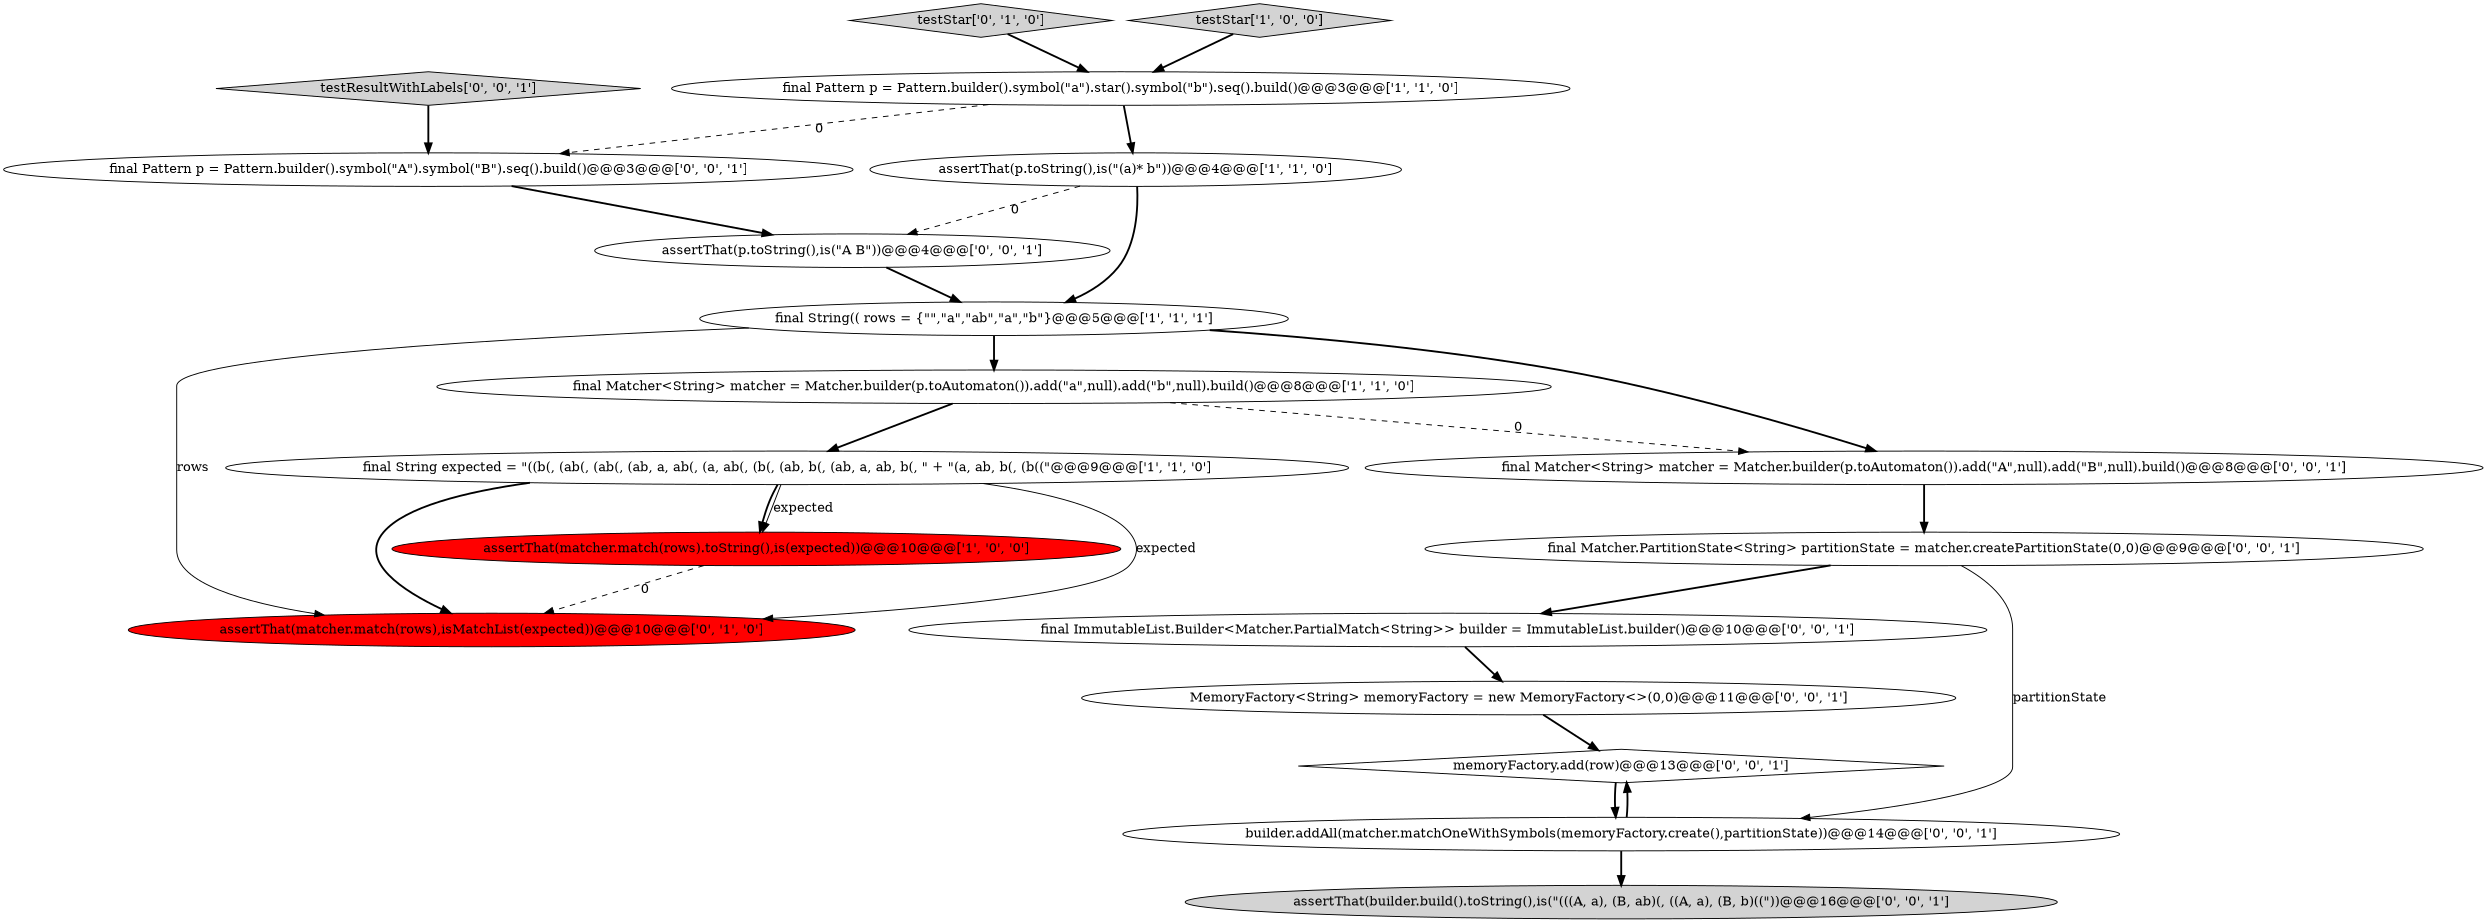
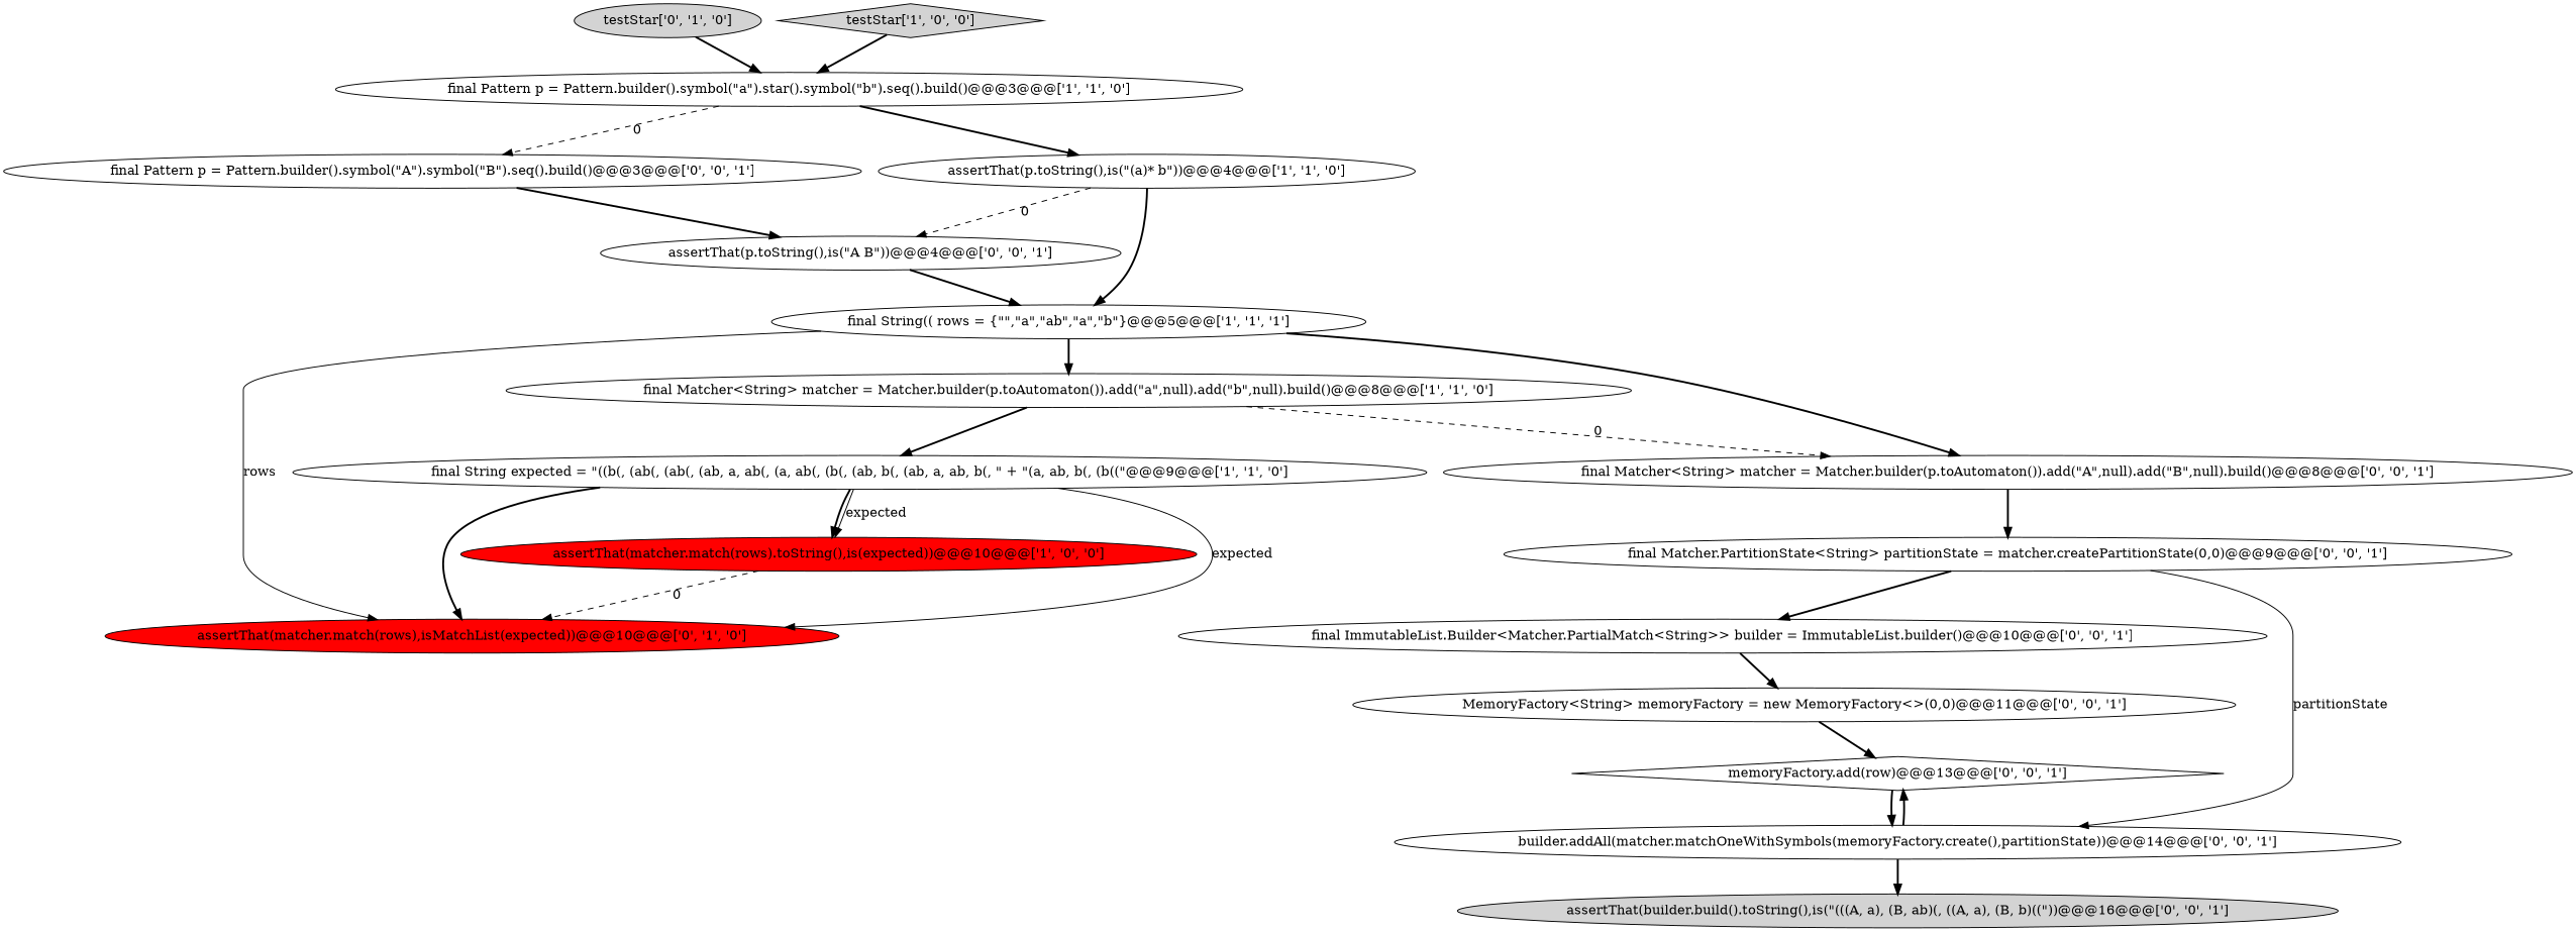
  digraph {
    node [fillcolor=white shape=ellipse style=filled]
    edge [style=bold]
    n1 [label="final Matcher<String> matcher = Matcher.builder(p.toAutomaton()).add(\"a\",null).add(\"b\",null).build()@@@8@@@['1', '1', '0']"]
    n2 [label="final String expected = \"((b(, (ab(, (ab(, (ab, a, ab(, (a, ab(, (b(, (ab, b(, (ab, a, ab, b(, \" + \"(a, ab, b(, (b((\"@@@9@@@['1', '1', '0']"]
    n3 [label="final Matcher<String> matcher = Matcher.builder(p.toAutomaton()).add(\"A\",null).add(\"B\",null).build()@@@8@@@['0', '0', '1']"]
    n4 [fillcolor=red label="assertThat(matcher.match(rows).toString(),is(expected))@@@10@@@['1', '0', '0']"]
    n5 [fillcolor=red label="assertThat(matcher.match(rows),isMatchList(expected))@@@10@@@['0', '1', '0']"]
    n6 [label="final Matcher.PartitionState<String> partitionState = matcher.createPartitionState(0,0)@@@9@@@['0', '0', '1']"]
    n7 [label="final ImmutableList.Builder<Matcher.PartialMatch<String>> builder = ImmutableList.builder()@@@10@@@['0', '0', '1']"]
    n8 [label="MemoryFactory<String> memoryFactory = new MemoryFactory<>(0,0)@@@11@@@['0', '0', '1']"]
    n9 [label="memoryFactory.add(row)@@@13@@@['0', '0', '1']" shape=diamond]
    n10 [label="final Pattern p = Pattern.builder().symbol(\"A\").symbol(\"B\").seq().build()@@@3@@@['0', '0', '1']"]
    n11 [label="assertThat(p.toString(),is(\"A B\"))@@@4@@@['0', '0', '1']"]
    n12 [label="final String(( rows = {\"\",\"a\",\"ab\",\"a\",\"b\"}@@@5@@@['1', '1', '1']"]
-   n13 [fillcolor=lightgray label="testStar['0', '1', '0']" shape=diamond]
+   n13 [fillcolor=lightgray label="testStar['0', '1', '0']"]
    n14 [label="final Pattern p = Pattern.builder().symbol(\"a\").star().symbol(\"b\").seq().build()@@@3@@@['1', '1', '0']"]
    n15 [label="assertThat(p.toString(),is(\"(a)* b\"))@@@4@@@['1', '1', '0']"]
    n16 [label="builder.addAll(matcher.matchOneWithSymbols(memoryFactory.create(),partitionState))@@@14@@@['0', '0', '1']"]
    n17 [fillcolor=lightgray label="assertThat(builder.build().toString(),is(\"(((A, a), (B, ab)(, ((A, a), (B, b)((\"))@@@16@@@['0', '0', '1']"]
-   n18 [fillcolor=lightgray label="testResultWithLabels['0', '0', '1']" shape=diamond]
    n19 [fillcolor=lightgray label="testStar['1', '0', '0']" shape=diamond]
    n1 -> n2
    n1 -> n3 [label=0 style=dashed]
    n2 -> n4
    n2 -> n4 [label=expected style=solid]
    n2 -> n5 [label=expected style=solid]
    n2 -> n5
    n3 -> n6
    n4 -> n5 [label=0 style=dashed]
    n6 -> n7
    n6 -> n16 [label=partitionState style=solid]
    n7 -> n8
    n8 -> n9
    n9 -> n16
    n10 -> n11
    n11 -> n12
    n12 -> n1
    n12 -> n3
    n12 -> n5 [label=rows style=solid]
    n13 -> n14
    n14 -> n10 [label=0 style=dashed]
    n14 -> n15
    n15 -> n11 [label=0 style=dashed]
    n15 -> n12
    n16 -> n9
    n16 -> n17
-   n18 -> n10
    n19 -> n14
  }
